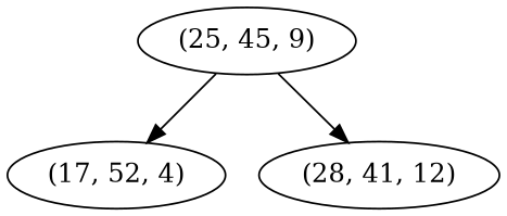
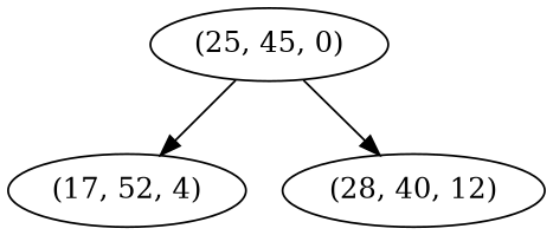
  digraph {
-   "(25, 45, 9)"
+   "(25, 45, 9)" [label="(25, 45, 0)"]
    "(17, 52, 4)"
-   "(28, 41, 12)"
+   "(28, 41, 12)" [label="(28, 40, 12)"]
    "(25, 45, 9)" -> "(17, 52, 4)"
    "(25, 45, 9)" -> "(28, 41, 12)"
  }
